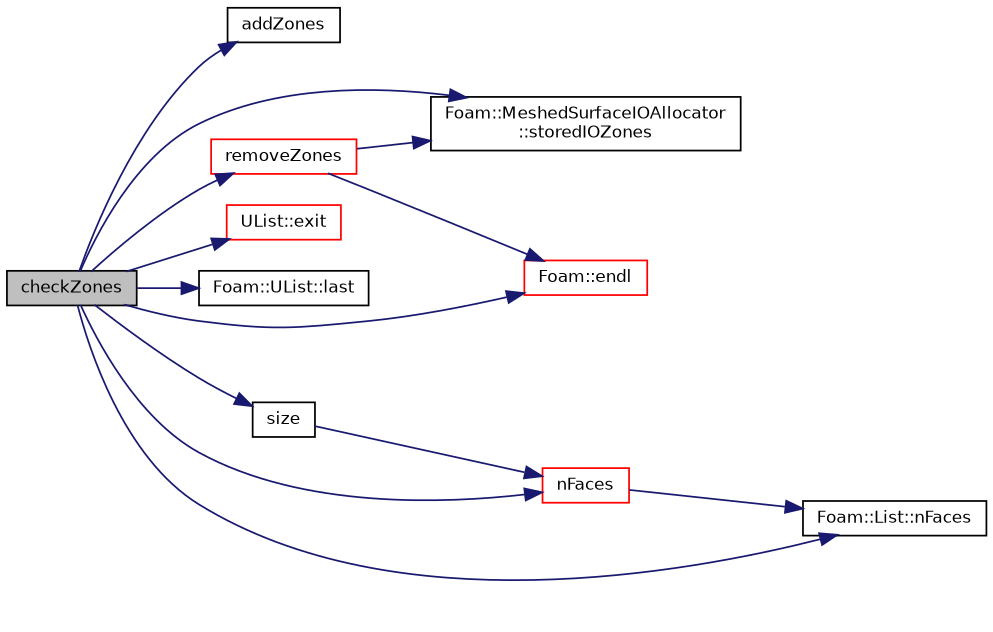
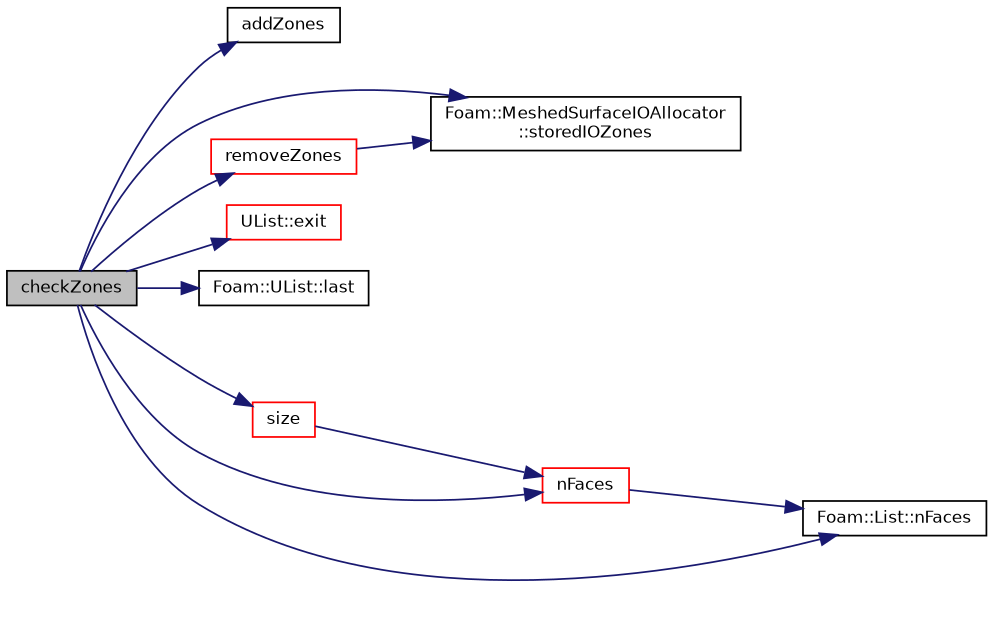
  digraph {
    rankdir=LR
    node [color=black fontname=Helvetica fontsize=10 shape=record]
    edge [color=midnightblue fontname=Helvetica fontsize=10 labelfontname=Helvetica labelfontsize=10 style=solid]
    n1 [fillcolor=grey75 fontcolor=black height=0.2 label=checkZones style=filled width=0.4]
    n2 [height=0.2 label=addZones width=0.4]
    n3 [height=0.2 label="Foam::MeshedSurfaceIOAllocator\l::storedIOZones" width=0.4]
-   n4 [color=red height=0.2 label="Foam::endl" width=0.4]
    n5 [color=red height=0.2 label="UList::exit" width=0.4]
    n6 [height=0.2 label="Foam::UList::last" width=0.4]
    n7 [color=red height=0.2 label=nFaces width=0.4]
    n8 [height=0.2 label="Foam::List::nFaces" width=0.4]
    n9 [color=red height=0.2 label=removeZones width=0.4]
-   n10 [height=0.2 label=size width=0.4]
+   n10 [color=red height=0.2 label=size width=0.4]
    n1 -> n2
    n1 -> n3
-   n1 -> n4
    n1 -> n5
    n1 -> n6
    n1 -> n7
    n1 -> n8
    n1 -> n9
    n1 -> n10
    n7 -> n8
    n9 -> n3
-   n9 -> n4
    n10 -> n7
  }
